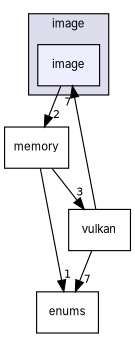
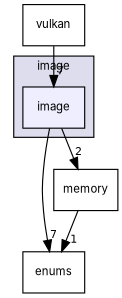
  digraph {
    compound=true
    fontname=Inter
    node [fontname=Inter fontsize=10 shape=box]
    edge [fontname=Inter headlabel=7 labeldistance=1.5 labelfontname=Helvetica labelfontsize=10]
    n1 [fillcolor="#eeeeff" label=image pencolor=black style=filled]
    n2 [label=enums]
    n3 [label=memory]
    n4 [label=vulkan]
    subgraph cluster_1 {
      bgcolor="#ddddee"
      fontsize=10
      label=image
      pencolor=black
      n1
    }
-   n4 -> n2
+   n1 -> n2
    n1 -> n3 [headlabel=2]
    n3 -> n2 [headlabel=1]
-   n3 -> n4 [headlabel=3]
    n4 -> n1
  }
